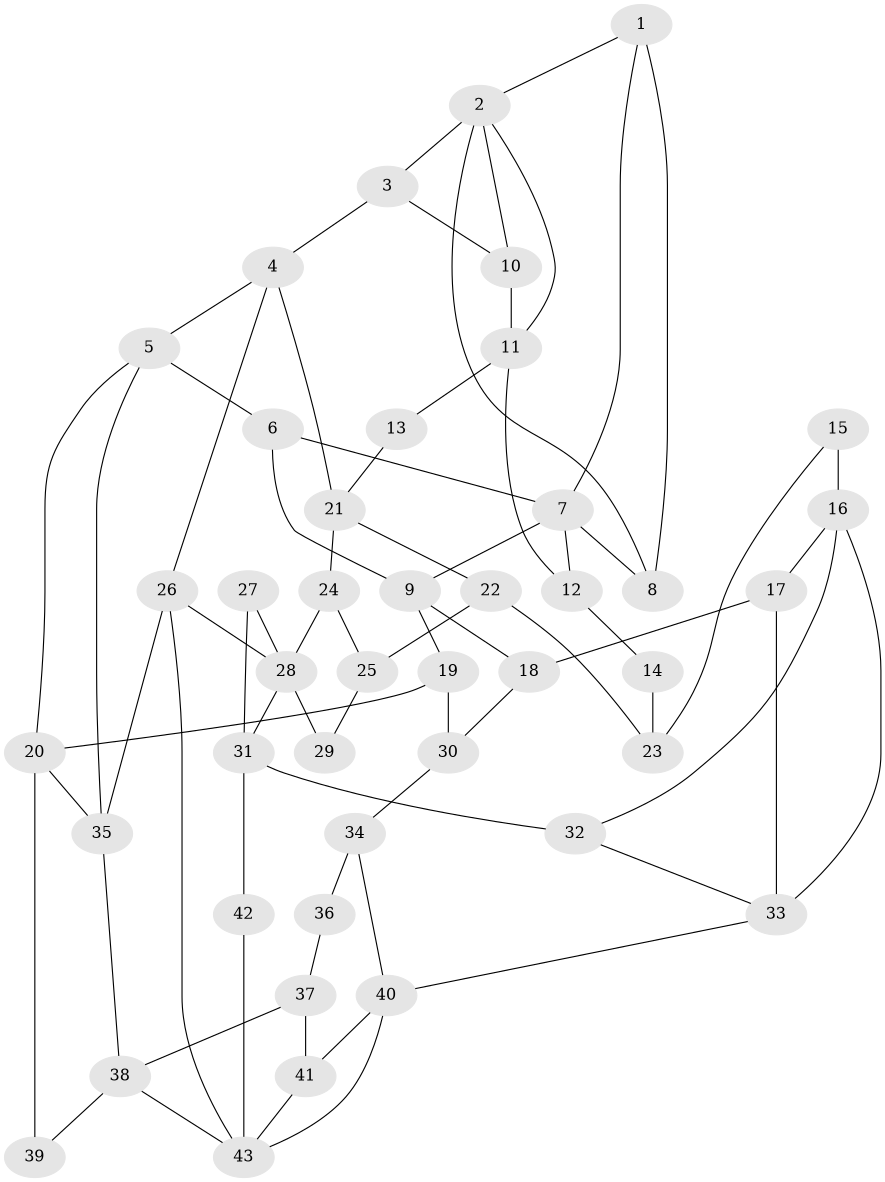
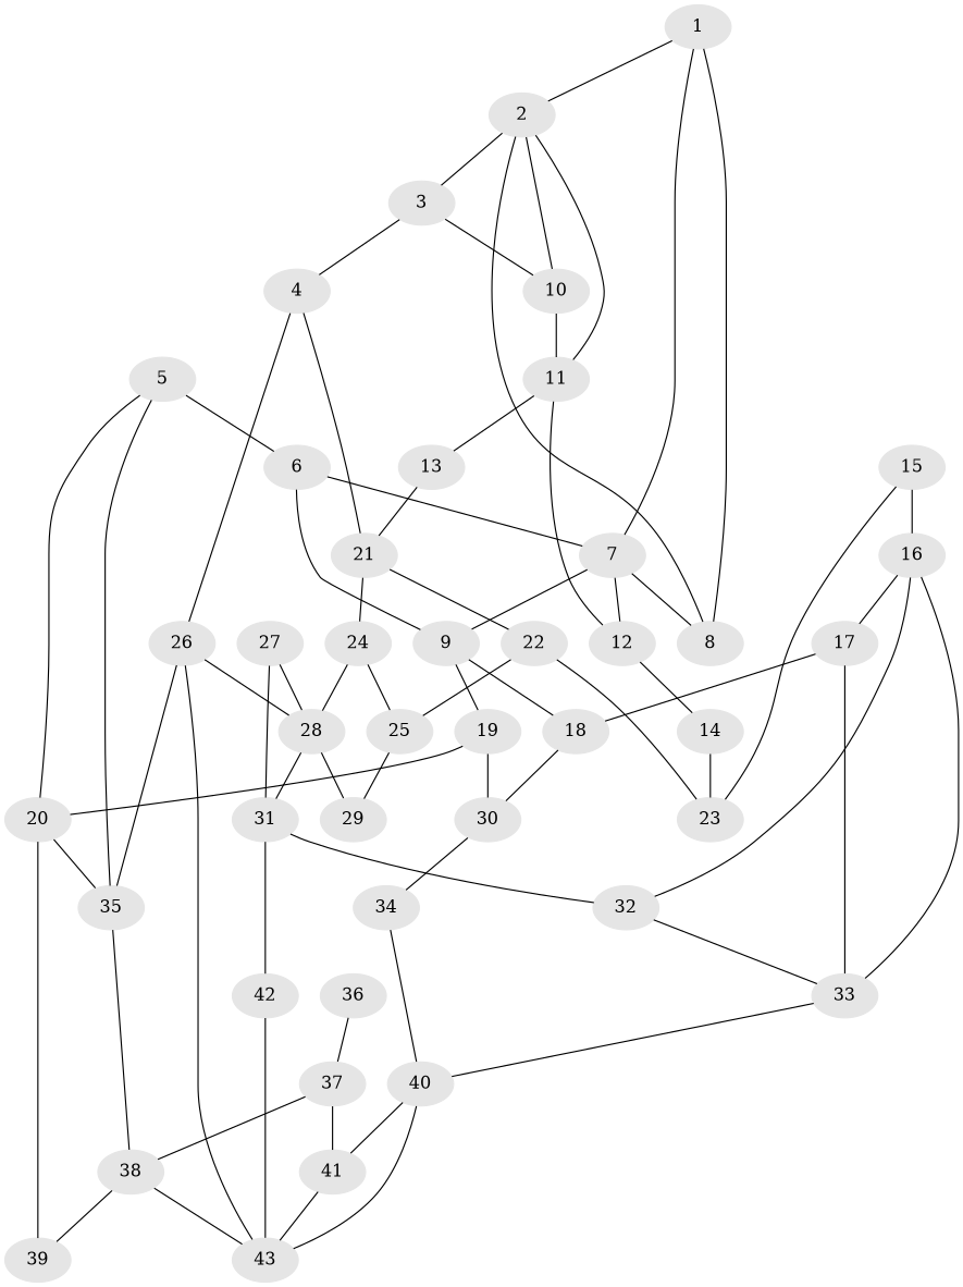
  graph {
    node [color=gray90 style=filled]
    edge [weight=1.0]
    1
    2
    7
    8
    3
    10
    11
    9
    12
    4
    13
    5
    21
    26
    6
    20
    35
    22
    24
    28
    43
    39
    38
    18
    19
    14
    30
    23
    15
    16
    17
    32
    33
    40
    34
    25
    29
    31
    27
    42
    36
    41
    37
    1 -- 2
    1 -- 7
    1 -- 8 [weight=2.0]
    2 -- 8
    2 -- 3 [weight=2.0]
    2 -- 10
    2 -- 11
    7 -- 8
    7 -- 9
    7 -- 12
    3 -- 10
    3 -- 4
    10 -- 11 [weight=2.0]
    11 -- 12 [weight=2.0]
    11 -- 13 [weight=2.0]
    9 -- 18 [weight=2.0]
    9 -- 19
    12 -- 14 [weight=2.0]
-   4 -- 5
    4 -- 21
    4 -- 26
    13 -- 21
    5 -- 6 [weight=2.0]
    5 -- 20
    5 -- 35
    21 -- 22
    21 -- 24 [weight=2.0]
    26 -- 35
    26 -- 28
    26 -- 43
    6 -- 7
    6 -- 9 [weight=2.0]
    20 -- 35
    20 -- 39 [weight=2.0]
    35 -- 38
    22 -- 23
    22 -- 25
    24 -- 28
    24 -- 25
    28 -- 29 [weight=3.0]
    28 -- 31
    38 -- 43
    38 -- 39
    18 -- 30
    19 -- 20 [weight=2.0]
    19 -- 30
    14 -- 23
    30 -- 34
    15 -- 23
    15 -- 16 [weight=2.0]
    16 -- 17
    16 -- 32
    16 -- 33 [weight=2.0]
    17 -- 18
    17 -- 33
    32 -- 33
    33 -- 40
    40 -- 43
    40 -- 41
    34 -- 40
-   34 -- 36 [weight=2.0]
    25 -- 29
    31 -- 32 [weight=2.0]
    31 -- 42 [weight=2.0]
    27 -- 28
    27 -- 31
    42 -- 43 [weight=2.0]
    36 -- 37 [weight=2.0]
    41 -- 43
    37 -- 38 [weight=2.0]
    37 -- 41 [weight=2.0]
  }
